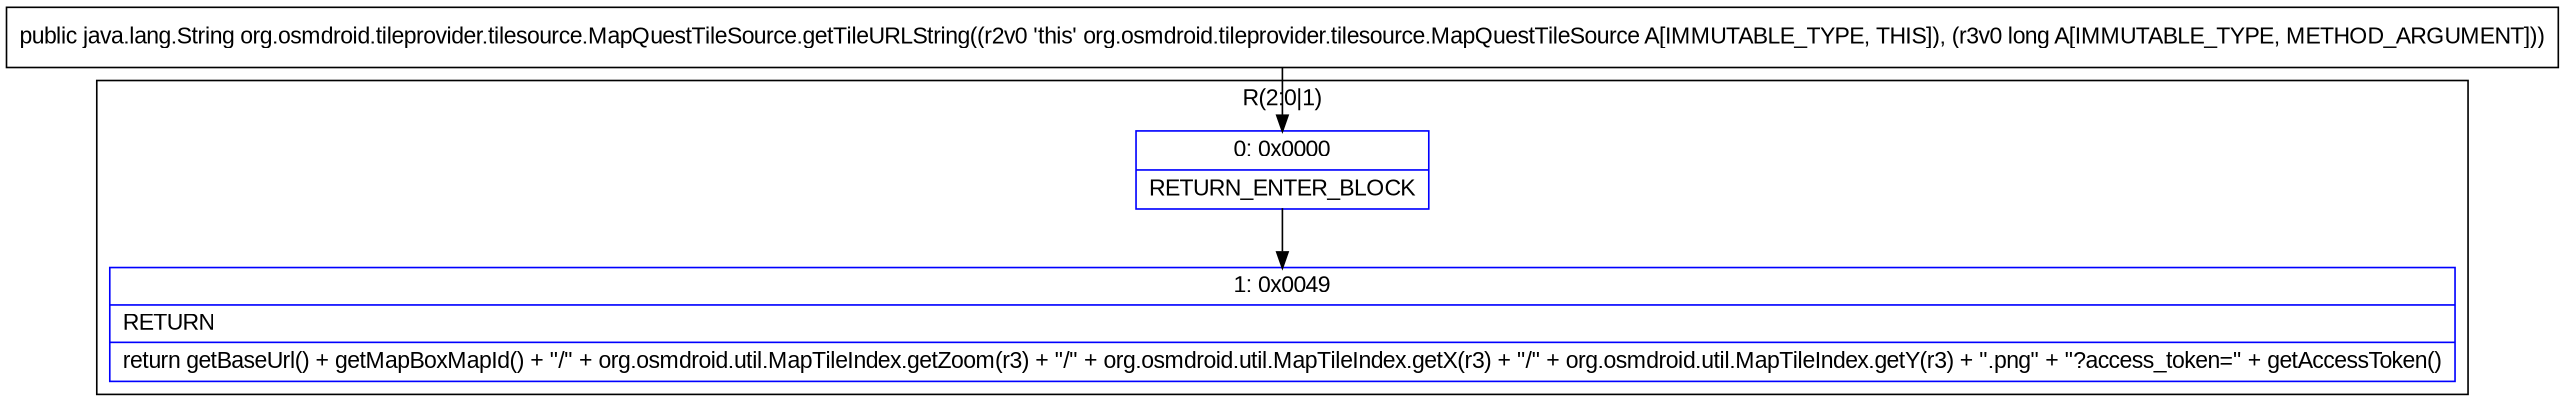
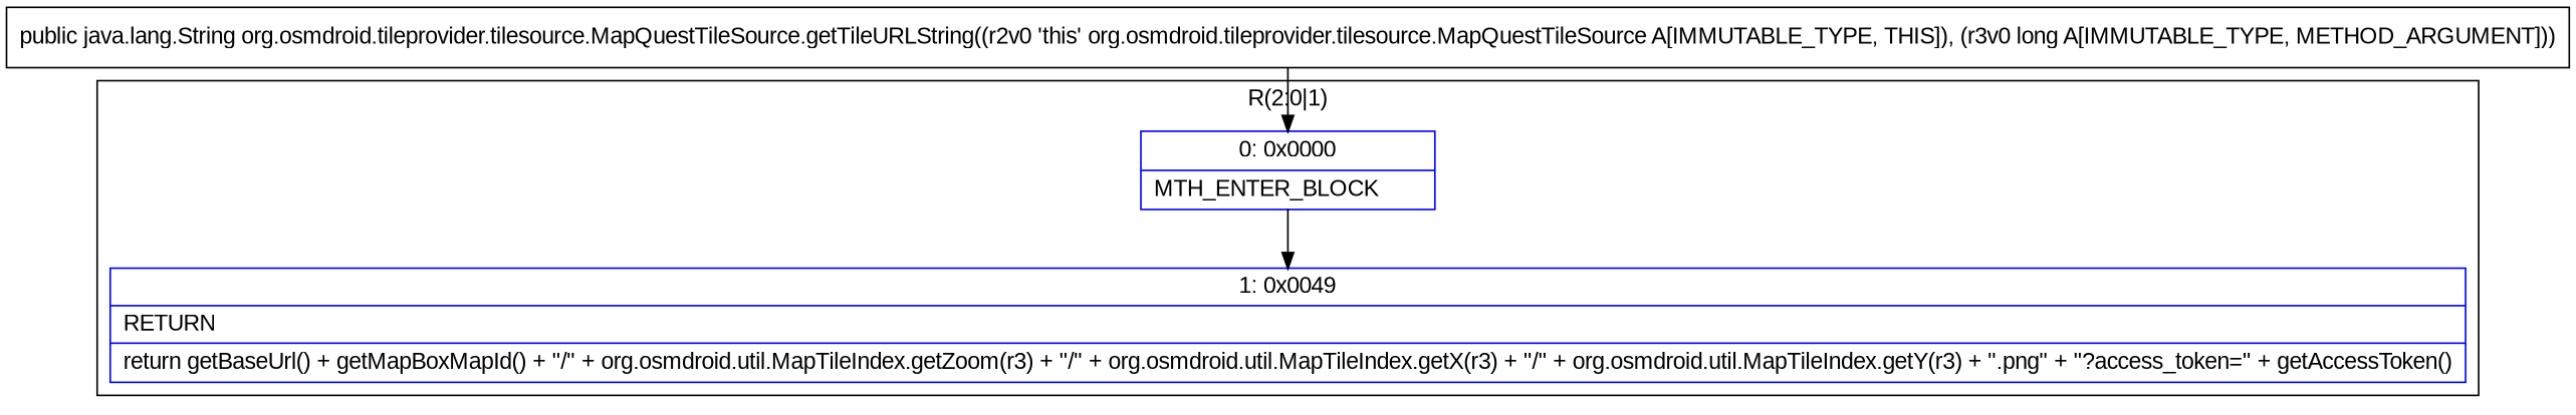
  digraph {
    fontname="Liberation Sans"
    node [color=blue shape=record fontname="Liberation Sans"]
    edge [fontname="Liberation Sans"]
-   n1 [label="{0\:\ 0x0000|RETURN_ENTER_BLOCK\l}"]
+   n1 [label="{0\:\ 0x0000|MTH_ENTER_BLOCK\l}"]
    n2 [label="{1\:\ 0x0049|RETURN\l|return getBaseUrl() + getMapBoxMapId() + \"\/\" + org.osmdroid.util.MapTileIndex.getZoom(r3) + \"\/\" + org.osmdroid.util.MapTileIndex.getX(r3) + \"\/\" + org.osmdroid.util.MapTileIndex.getY(r3) + \".png\" + \"?access_token=\" + getAccessToken()\l}"]
    n3 [label="{public java.lang.String org.osmdroid.tileprovider.tilesource.MapQuestTileSource.getTileURLString((r2v0 'this' org.osmdroid.tileprovider.tilesource.MapQuestTileSource A[IMMUTABLE_TYPE, THIS]), (r3v0 long A[IMMUTABLE_TYPE, METHOD_ARGUMENT])) }" color=""]
    subgraph cluster_1 {
      label="R(2:0|1)"
      n1
      n2
    }
    n1 -> n2
    n3 -> n1
  }
